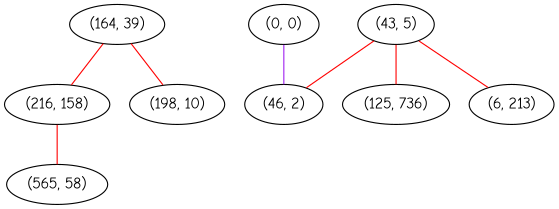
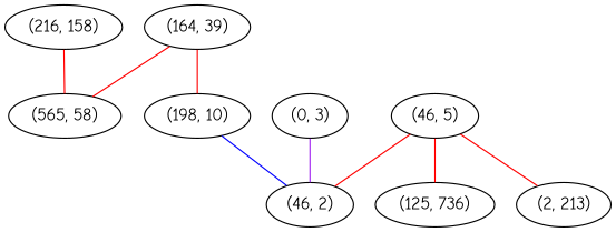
  graph {
    fontname="Comic Neue"
    node [fontname="Comic Neue"]
    edge [color=red fontname="Comic Neue" weight=1]
    n1 [label="(565, 58)"]
    "(216, 158)"
    "(164, 39)"
    "(198, 10)"
    "(46, 2)"
-   "(0, 0)"
+   "(0, 0)" [label="(0, 3)"]
    n7 [label="(125, 736)"]
-   "(46, 5)" [label="(43, 5)"]
-   "(2, 213)" [label="(6, 213)"]
+   "(46, 5)"
+   "(2, 213)"
    "(216, 158)" -- n1
-   "(164, 39)" -- "(216, 158)"
+   "(164, 39)" -- n1
    "(164, 39)" -- "(198, 10)"
+   "(198, 10)" -- "(46, 2)" [color=blue weight=3]
    "(0, 0)" -- "(46, 2)" [color=purple weight=4]
    "(46, 5)" -- "(46, 2)"
    "(46, 5)" -- n7
    "(46, 5)" -- "(2, 213)"
  }
